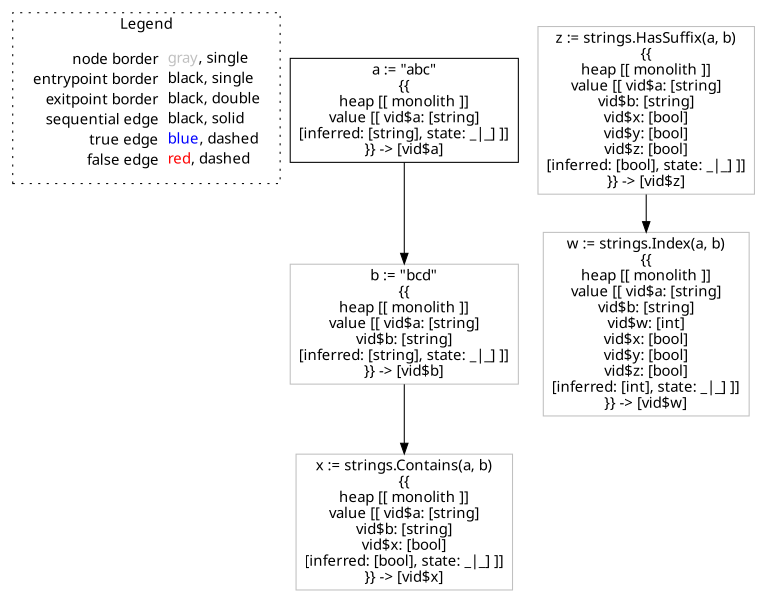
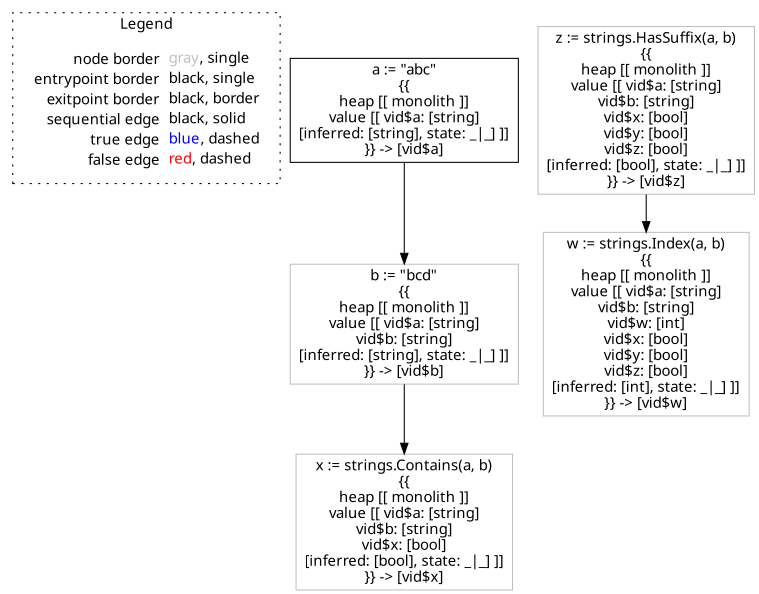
  digraph {
    fontname="Noto Sans"
    node [fontname="Noto Sans" shape=rect color=gray]
    edge [color=black fontname="Noto Sans"]
-   n1 [label=<<table border="0" cellpadding="2" cellspacing="0" cellborder="0"><tr><td align="right">node border&nbsp;</td><td align="left"><font color="gray">gray</font>, single</td></tr><tr><td align="right">entrypoint border&nbsp;</td><td align="left"><font color="black">black</font>, single</td></tr><tr><td align="right">exitpoint border&nbsp;</td><td align="left"><font color="black">black</font>, double</td></tr><tr><td align="right">sequential edge&nbsp;</td><td align="left"><font color="black">black</font>, solid</td></tr><tr><td align="right">true edge&nbsp;</td><td align="left"><font color="blue">blue</font>, dashed</td></tr><tr><td align="right">false edge&nbsp;</td><td align="left"><font color="red">red</font>, dashed</td></tr></table>> shape=plaintext color=""]
+   n1 [label=<<table border="0" cellpadding="2" cellspacing="0" cellborder="0"><tr><td align="right">node border&nbsp;</td><td align="left"><font color="gray">gray</font>, single</td></tr><tr><td align="right">entrypoint border&nbsp;</td><td align="left"><font color="black">black</font>, single</td></tr><tr><td align="right">exitpoint border&nbsp;</td><td align="left"><font color="black">black</font>, border</td></tr><tr><td align="right">sequential edge&nbsp;</td><td align="left"><font color="black">black</font>, solid</td></tr><tr><td align="right">true edge&nbsp;</td><td align="left"><font color="blue">blue</font>, dashed</td></tr><tr><td align="right">false edge&nbsp;</td><td align="left"><font color="red">red</font>, dashed</td></tr></table>> shape=plaintext color=""]
    n2 [color=black label=<a := &quot;abc&quot;<BR/>{{<BR/>heap [[ monolith ]]<BR/>value [[ vid$a: [string]<BR/>[inferred: [string], state: _|_] ]]<BR/>}} -&gt; [vid$a]>]
    n3 [label=<b := &quot;bcd&quot;<BR/>{{<BR/>heap [[ monolith ]]<BR/>value [[ vid$a: [string]<BR/>vid$b: [string]<BR/>[inferred: [string], state: _|_] ]]<BR/>}} -&gt; [vid$b]>]
    n4 [label=<x := strings.Contains(a, b)<BR/>{{<BR/>heap [[ monolith ]]<BR/>value [[ vid$a: [string]<BR/>vid$b: [string]<BR/>vid$x: [bool]<BR/>[inferred: [bool], state: _|_] ]]<BR/>}} -&gt; [vid$x]>]
    n5 [label=<z := strings.HasSuffix(a, b)<BR/>{{<BR/>heap [[ monolith ]]<BR/>value [[ vid$a: [string]<BR/>vid$b: [string]<BR/>vid$x: [bool]<BR/>vid$y: [bool]<BR/>vid$z: [bool]<BR/>[inferred: [bool], state: _|_] ]]<BR/>}} -&gt; [vid$z]>]
    n6 [label=<w := strings.Index(a, b)<BR/>{{<BR/>heap [[ monolith ]]<BR/>value [[ vid$a: [string]<BR/>vid$b: [string]<BR/>vid$w: [int]<BR/>vid$x: [bool]<BR/>vid$y: [bool]<BR/>vid$z: [bool]<BR/>[inferred: [int], state: _|_] ]]<BR/>}} -&gt; [vid$w]>]
    subgraph cluster_1 {
      label=Legend
      style=dotted
      n1
    }
    n2 -> n3
    n3 -> n4
    n5 -> n6
  }
